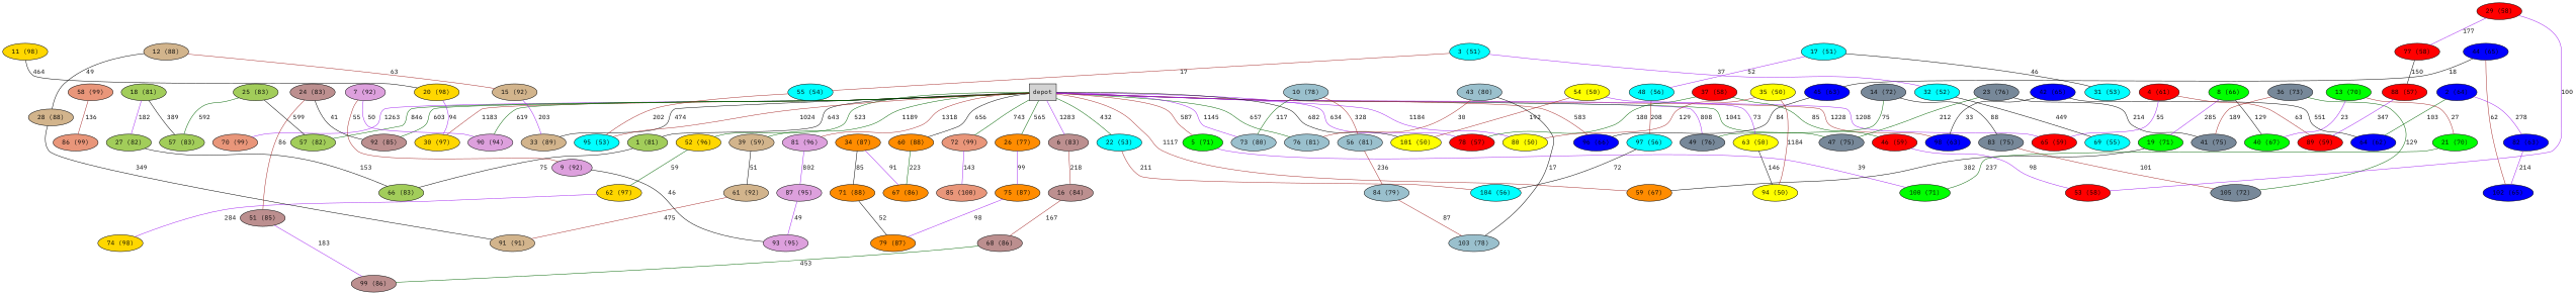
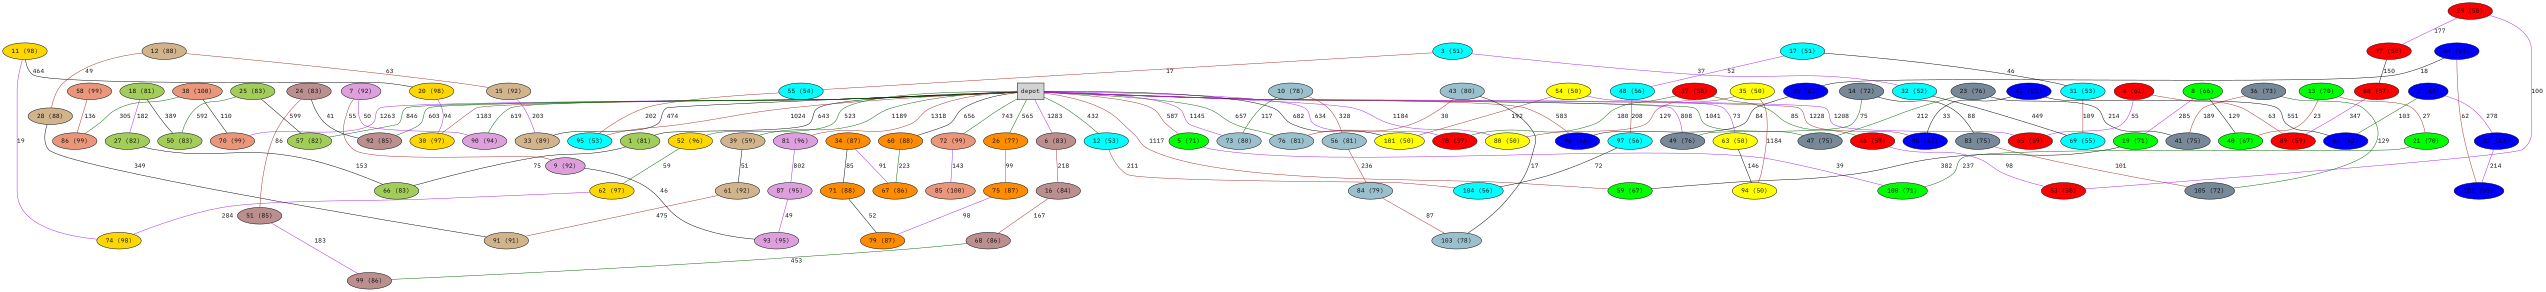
  graph {
    fontname="IBM Plex Mono"
    node [fontname="IBM Plex Mono" shape=ellipse style=filled fillcolor=cyan]
    edge [color=purple fontname="IBM Plex Mono"]
    n1 [label=depot shape=box fillcolor=""]
    n2 [fillcolor=darksalmon label="70 (99)"]
    n3 [fillcolor=darksalmon label="72 (99)"]
    n4 [fillcolor=gold label="30 (97)"]
    n5 [fillcolor=gold label="52 (96)"]
    n6 [fillcolor=plum label="81 (96)"]
    n7 [fillcolor=plum label="90 (94)"]
    n8 [fillcolor=tan label="33 (89)"]
    n9 [fillcolor=tan label="39 (59)"]
    n10 [fillcolor=darkorange label="60 (88)"]
    n11 [fillcolor=darkorange label="26 (77)"]
    n12 [fillcolor=rosybrown label="92 (85)"]
    n13 [fillcolor=rosybrown label="6 (83)"]
    n14 [fillcolor=darkolivegreen3 label="57 (82)"]
    n15 [fillcolor=darkolivegreen3 label="1 (81)"]
    n16 [fillcolor=lightblue3 label="76 (81)"]
    n17 [fillcolor=lightblue3 label="73 (80)"]
    n18 [fillcolor=lightslategray label="49 (76)"]
    n19 [fillcolor=lightslategray label="47 (75)"]
    n20 [fillcolor=green label="5 (71)"]
-   n21 [fillcolor=darkorange label="59 (67)"]
+   n21 [fillcolor=green label="59 (67)"]
    n22 [fillcolor=blue label="96 (66)"]
    n23 [fillcolor=blue label="98 (63)"]
    n24 [fillcolor=red label="65 (59)"]
    n25 [fillcolor=red label="78 (57)"]
-   n26 [label="22 (53)"]
+   n26 [label="12 (53)"]
    n27 [label="95 (53)"]
    n28 [fillcolor=yellow label="80 (50)"]
    n29 [fillcolor=yellow label="101 (50)"]
    n30 [fillcolor=darksalmon label="85 (100)"]
    n31 [fillcolor=gold label="62 (97)"]
    n32 [fillcolor=plum label="87 (95)"]
    n33 [fillcolor=tan label="61 (92)"]
    n34 [fillcolor=darkorange label="67 (86)"]
    n35 [fillcolor=darkorange label="75 (87)"]
    n36 [fillcolor=rosybrown label="16 (84)"]
    n37 [fillcolor=darkolivegreen3 label="66 (83)"]
    n38 [fillcolor=green label="100 (71)"]
    n39 [label="104 (56)"]
+   n40 [fillcolor=darksalmon label="38 (100)"]
    n41 [fillcolor=darksalmon label="86 (99)"]
    n42 [fillcolor=darksalmon label="58 (99)"]
    n43 [fillcolor=gold label="11 (98)"]
    n44 [fillcolor=gold label="20 (98)"]
    n45 [fillcolor=gold label="74 (98)"]
    n46 [fillcolor=plum label="93 (95)"]
    n47 [fillcolor=plum label="7 (92)"]
    n48 [fillcolor=plum label="9 (92)"]
    n49 [fillcolor=tan label="15 (92)"]
    n50 [fillcolor=tan label="91 (91)"]
    n51 [fillcolor=tan label="12 (88)"]
    n52 [fillcolor=tan label="28 (88)"]
    n53 [fillcolor=darkorange label="71 (88)"]
    n54 [fillcolor=darkorange label="79 (87)"]
    n55 [fillcolor=darkorange label="34 (87)"]
    n56 [fillcolor=rosybrown label="68 (86)"]
    n57 [fillcolor=rosybrown label="99 (86)"]
    n58 [fillcolor=rosybrown label="51 (85)"]
    n59 [fillcolor=rosybrown label="24 (83)"]
    n60 [fillcolor=darkolivegreen3 label="25 (83)"]
-   n61 [fillcolor=darkolivegreen3 label="57 (83)"]
+   n61 [fillcolor=darkolivegreen3 label="50 (83)"]
    n62 [fillcolor=darkolivegreen3 label="27 (82)"]
    n63 [fillcolor=darkolivegreen3 label="18 (81)"]
    n64 [fillcolor=lightblue3 label="56 (81)"]
    n65 [fillcolor=lightblue3 label="84 (79)"]
    n66 [fillcolor=lightblue3 label="103 (78)"]
    n67 [fillcolor=lightblue3 label="43 (80)"]
    n68 [fillcolor=lightblue3 label="10 (78)"]
    n69 [fillcolor=lightslategray label="23 (76)"]
    n70 [fillcolor=lightslategray label="41 (75)"]
    n71 [fillcolor=lightslategray label="83 (75)"]
    n72 [fillcolor=lightslategray label="105 (72)"]
    n73 [fillcolor=lightslategray label="36 (73)"]
    n74 [fillcolor=lightslategray label="14 (72)"]
    n75 [fillcolor=green label="19 (71)"]
    n76 [fillcolor=green label="13 (70)"]
    n77 [fillcolor=green label="21 (70)"]
    n78 [fillcolor=green label="40 (67)"]
    n79 [fillcolor=green label="8 (66)"]
    n80 [fillcolor=blue label="42 (65)"]
    n81 [fillcolor=blue label="64 (62)"]
    n82 [fillcolor=blue label="44 (65)"]
    n83 [fillcolor=blue label="102 (65)"]
    n84 [fillcolor=blue label="45 (63)"]
    n85 [fillcolor=blue label="2 (64)"]
    n86 [fillcolor=blue label="82 (63)"]
    n87 [fillcolor=red label="4 (61)"]
    n88 [fillcolor=red label="89 (59)"]
    n89 [fillcolor=red label="46 (59)"]
    n90 [fillcolor=red label="53 (58)"]
    n91 [fillcolor=red label="29 (58)"]
    n92 [fillcolor=red label="77 (58)"]
    n93 [fillcolor=red label="88 (57)"]
    n94 [fillcolor=red label="37 (58)"]
    n95 [label="48 (56)"]
    n96 [label="97 (56)"]
    n97 [label="69 (55)"]
    n98 [label="55 (54)"]
    n99 [label="31 (53)"]
    n100 [label="32 (52)"]
    n101 [label="3 (51)"]
    n102 [label="17 (51)"]
    n103 [fillcolor=yellow label="35 (50)"]
    n104 [fillcolor=yellow label="94 (50)"]
    n105 [fillcolor=yellow label="54 (50)"]
    n106 [fillcolor=yellow label="63 (50)"]
    n1 -- n2 [label=1263]
    n1 -- n3 [color=darkgreen label=743]
    n1 -- n4 [color=brown label=1183]
    n1 -- n5 [color=darkgreen label=523]
    n1 -- n6 [color=brown label=1318]
    n1 -- n7 [color=darkgreen label=619]
    n1 -- n8 [color=black label=474]
    n1 -- n9 [color=darkgreen label=1189]
    n1 -- n10 [color=black label=656]
    n1 -- n11 [color=darkgreen label=565]
    n1 -- n12 [color=darkgreen label=603]
    n1 -- n13 [label=1283]
    n1 -- n14 [color=darkgreen label=846]
    n1 -- n15 [color=black label=643]
    n1 -- n16 [color=darkgreen label=657]
    n1 -- n17 [label=1145]
    n1 -- n18 [label=808]
    n1 -- n19 [color=darkgreen label=1041]
    n1 -- n20 [color=brown label=587]
    n1 -- n21 [color=brown label=1117]
    n1 -- n22 [color=brown label=583]
    n1 -- n23 [color=brown label=1228]
    n1 -- n24 [label=1208]
    n1 -- n25 [label=634]
    n1 -- n26 [color=darkgreen label=432]
    n1 -- n27 [color=brown label=1024]
    n1 -- n28 [label=1184]
    n1 -- n29 [color=black label=682]
    n3 -- n30 [label=143]
    n5 -- n31 [color=darkgreen label=59]
    n6 -- n32 [label=802]
    n9 -- n33 [color=black label=51]
    n10 -- n34 [color=darkgreen label=223]
    n11 -- n35 [label=99]
    n13 -- n36 [color=brown label=218]
    n15 -- n37 [color=black label=75]
    n20 -- n38 [label=39]
    n26 -- n39 [color=brown label=211]
    n31 -- n45 [label=284]
    n32 -- n46 [label=49]
    n33 -- n50 [color=brown label=475]
    n35 -- n54 [label=98]
    n36 -- n56 [color=brown label=167]
+   n40 -- n2 [color=black label=110]
+   n40 -- n41 [color=darkgreen label=305]
    n42 -- n41 [color=brown label=136]
    n43 -- n44 [color=black label=464]
+   n43 -- n45 [label=19]
    n44 -- n4 [label=94]
    n47 -- n7 [label=50]
    n47 -- n48 [color=brown label=55]
    n48 -- n46 [color=black label=46]
    n49 -- n8 [label=203]
    n51 -- n49 [color=brown label=63]
-   n51 -- n52 [color=black label=49]
+   n51 -- n52 [color=brown label=49]
    n52 -- n50 [color=black label=349]
    n53 -- n54 [color=black label=52]
    n55 -- n34 [label=91]
    n55 -- n53 [color=black label=85]
    n56 -- n57 [color=darkgreen label=453]
    n58 -- n57 [label=183]
    n59 -- n12 [color=black label=41]
    n59 -- n58 [color=brown label=86]
    n60 -- n14 [color=black label=599]
    n60 -- n61 [color=darkgreen label=592]
    n62 -- n37 [color=black label=153]
    n63 -- n61 [color=black label=389]
    n63 -- n62 [label=182]
    n64 -- n65 [color=brown label=236]
    n65 -- n66 [color=brown label=87]
    n67 -- n16 [color=brown label=30]
    n67 -- n66 [color=black label=17]
    n68 -- n17 [color=darkgreen label=117]
    n68 -- n64 [color=brown label=328]
    n69 -- n19 [color=darkgreen label=212]
    n69 -- n70 [color=black label=214]
    n71 -- n72 [color=brown label=101]
    n73 -- n70 [color=brown label=189]
    n73 -- n72 [color=darkgreen label=129]
    n74 -- n18 [color=darkgreen label=75]
    n74 -- n71 [color=black label=88]
    n75 -- n21 [color=black label=382]
    n76 -- n77 [color=brown label=27]
-   n76 -- n78 [label=23]
+   n76 -- n78 [color=brown label=23]
    n77 -- n38 [color=darkgreen label=237]
    n79 -- n75 [label=285]
    n79 -- n78 [color=black label=129]
    n80 -- n23 [color=black label=33]
    n80 -- n81 [color=black label=551]
    n82 -- n83 [color=brown label=62]
    n82 -- n84 [color=black label=18]
    n84 -- n22 [color=black label=84]
    n85 -- n81 [color=darkgreen label=103]
    n85 -- n86 [label=278]
    n86 -- n83 [label=214]
    n87 -- n24 [label=55]
    n87 -- n88 [color=brown label=63]
    n89 -- n90 [label=98]
    n91 -- n90 [label=100]
    n91 -- n92 [label=177]
    n92 -- n93 [color=black label=150]
    n93 -- n88 [label=347]
    n94 -- n25 [color=darkgreen label=180]
    n94 -- n89 [color=darkgreen label=85]
    n95 -- n96 [color=brown label=208]
    n96 -- n39 [color=black label=72]
    n98 -- n27 [color=brown label=202]
+   n99 -- n97 [color=brown label=109]
    n100 -- n97 [color=black label=449]
    n101 -- n98 [color=brown label=17]
    n101 -- n100 [label=37]
    n102 -- n95 [label=52]
    n102 -- n99 [color=black label=46]
    n103 -- n28 [color=brown label=129]
    n103 -- n104 [color=brown label=1184]
    n105 -- n29 [color=brown label=192]
    n105 -- n106 [label=73]
    n106 -- n104 [color=black label=146]
  }
